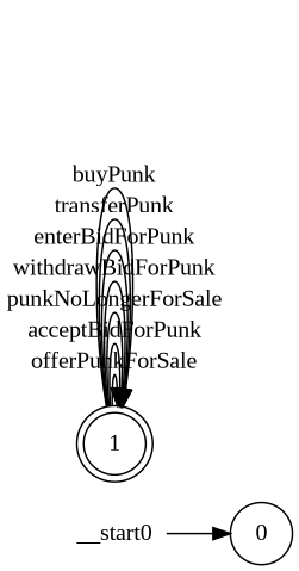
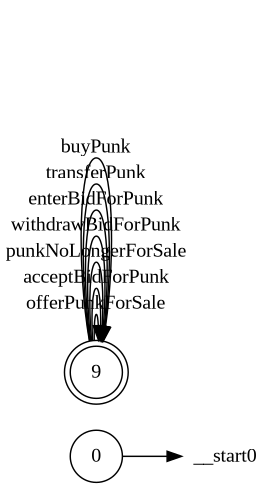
  digraph {
    fontname="Liberation Serif"
    rankdir=LR
    node [fontname="Liberation Serif"]
    edge [fontname="Liberation Serif"]
    n1 [label=0 shape=circle]
-   n2 [label=1 shape=doublecircle]
+   n2 [label=9 shape=doublecircle]
    __start0 [height=0 shape=none width=0]
    n2 -> n2 [label=offerPunkForSale]
    n2 -> n2 [label=acceptBidForPunk]
    n2 -> n2 [label=punkNoLongerForSale]
    n2 -> n2 [label=withdrawBidForPunk]
    n2 -> n2 [label=enterBidForPunk]
    n2 -> n2 [label=transferPunk]
    n2 -> n2 [label=buyPunk]
-   __start0 -> n1
+   n1 -> __start0
  }
